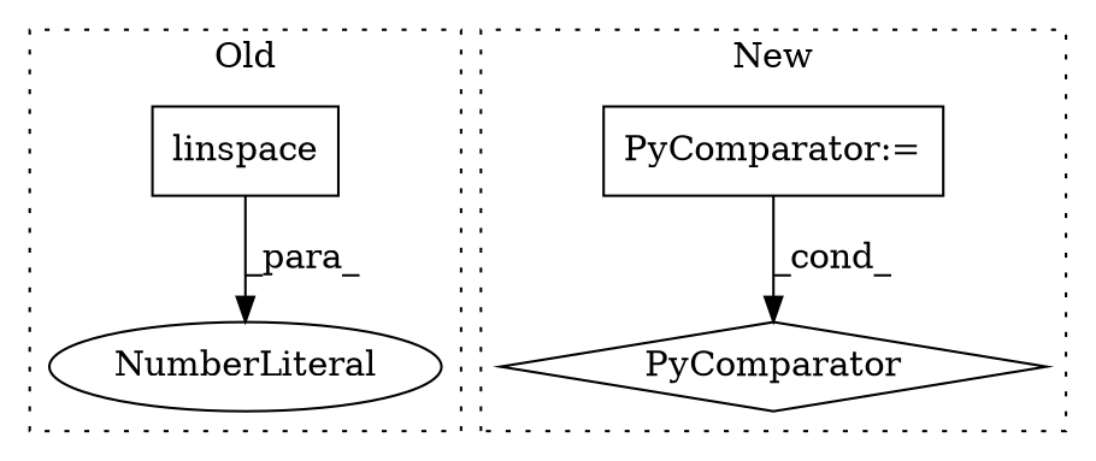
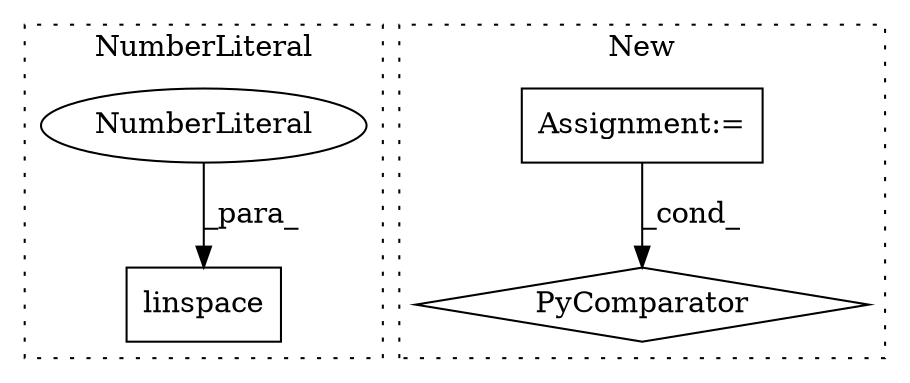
  digraph {
    node [shape=box]
    n1 [a=32 l="9,1" label=linspace s="1352,1367"]
    n2 [a=34 l=1 label=NumberLiteral s=1361 shape=ellipse]
    n3 [a=113 l=17 label=PyComparator s=1287 shape=diamond]
-   n4 [a=7 l=7 label="PyComparator:=" s=1075]
+   n4 [a=7 l=7 label="Assignment:=" s=1075]
    subgraph cluster_1 {
-     label=Old
+     label=NumberLiteral
      style=dotted
      n1
      n2
    }
    subgraph cluster_2 {
      label=New
      style=dotted
      n3
      n4
    }
-   n1 -> n2 [label=_para_]
+   n2 -> n1 [label=_para_]
    n4 -> n3 [label=_cond_]
  }
